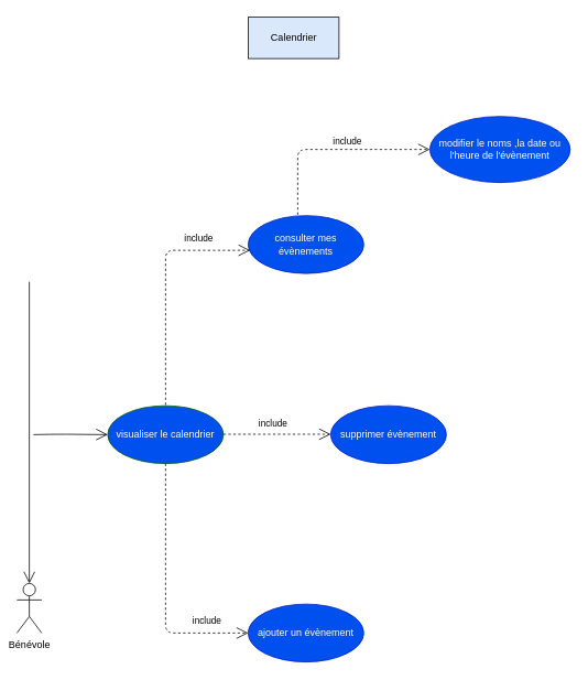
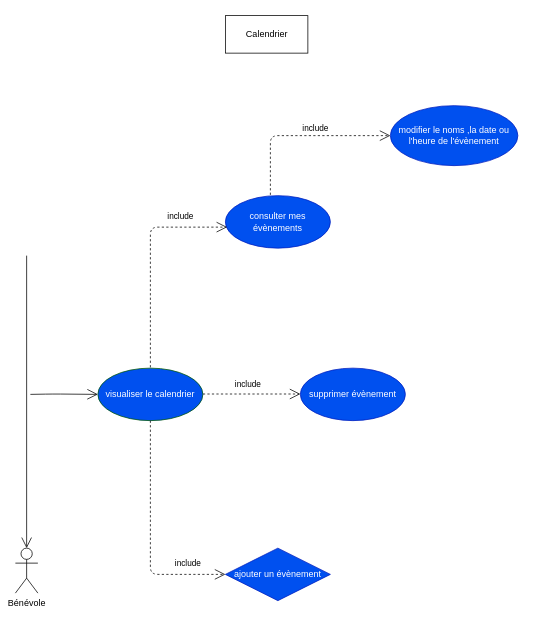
  <mxCell id="0" />
  <mxCell id="1" parent="0" />
- <mxCell id="2" value="Calendrier" style="html=1;fillColor=#dae8fc;" vertex="1" parent="1"><mxGeometry x="300" y="20" width="110" height="50" as="geometry" /></mxCell>
- <mxCell id="3" value="Bénévole" style="shape=umlActor;verticalLabelPosition=bottom;verticalAlign=top;html=1;" vertex="1" parent="1"><mxGeometry x="20" y="705" width="30" height="60" as="geometry" /></mxCell>
+ <mxCell id="2" value="Calendrier" style="html=1;" vertex="1" parent="1"><mxGeometry x="300" y="20" width="110" height="50" as="geometry" /></mxCell>
+ <mxCell id="3" value="Bénévole" style="shape=umlActor;verticalLabelPosition=bottom;verticalAlign=top;html=1;" vertex="1" parent="1"><mxGeometry x="20" y="730" width="30" height="60" as="geometry" /></mxCell>
  <mxCell id="4" value="" style="endArrow=open;endFill=1;endSize=12;html=1;entryX=0.5;entryY=0;entryDx=0;entryDy=0;entryPerimeter=0;" edge="1" parent="1" target="3"><mxGeometry width="160" relative="1" as="geometry"><mxPoint x="35" y="340" as="sourcePoint" /><mxPoint x="570" y="660" as="targetPoint" /></mxGeometry></mxCell>
  <mxCell id="5" value="visualiser le calendrier" style="ellipse;whiteSpace=wrap;html=1;fillColor=#0050ef;fontColor=#ffffff;strokeColor=#005700;" vertex="1" parent="1"><mxGeometry x="130" y="490" width="140" height="70" as="geometry" /></mxCell>
  <mxCell id="6" value="" style="endArrow=open;endFill=1;endSize=12;html=1;entryX=0;entryY=0.5;entryDx=0;entryDy=0;" edge="1" parent="1" target="5"><mxGeometry width="160" relative="1" as="geometry"><mxPoint x="40" y="525" as="sourcePoint" /><mxPoint x="120" y="524.5" as="targetPoint" /><Array as="points"><mxPoint x="70" y="524.5" /></Array></mxGeometry></mxCell>
  <mxCell id="7" value="consulter mes évènements" style="ellipse;whiteSpace=wrap;html=1;fillColor=#0050ef;fontColor=#ffffff;strokeColor=#001DBC;" vertex="1" parent="1"><mxGeometry x="300" y="260" width="140" height="70" as="geometry" /></mxCell>
  <mxCell id="8" value="supprimer évènement" style="ellipse;whiteSpace=wrap;html=1;fillColor=#0050ef;fontColor=#ffffff;strokeColor=#001DBC;" vertex="1" parent="1"><mxGeometry x="400" y="490" width="140" height="70" as="geometry" /></mxCell>
- <mxCell id="9" value="ajouter un évènement" style="ellipse;whiteSpace=wrap;html=1;fillColor=#0050ef;fontColor=#ffffff;strokeColor=#001DBC;" vertex="1" parent="1"><mxGeometry x="300" y="730" width="140" height="70" as="geometry" /></mxCell>
+ <mxCell id="9" value="ajouter un évènement" style="rhombus;whiteSpace=wrap;html=1;fillColor=#0050ef;fontColor=#ffffff;strokeColor=#001DBC;" vertex="1" parent="1"><mxGeometry x="300" y="730" width="140" height="70" as="geometry" /></mxCell>
  <mxCell id="10" value="include" style="endArrow=open;endSize=12;dashed=1;html=1;entryX=0.017;entryY=0.6;entryDx=0;entryDy=0;entryPerimeter=0;" edge="1" parent="1" target="7"><mxGeometry x="0.57" y="15" width="160" relative="1" as="geometry"><mxPoint x="200" y="489" as="sourcePoint" /><mxPoint x="360" y="489" as="targetPoint" /><Array as="points"><mxPoint x="200" y="302" /></Array><mxPoint as="offset" /></mxGeometry></mxCell>
  <mxCell id="11" value="include" style="endArrow=open;endSize=12;dashed=1;html=1;" edge="1" parent="1"><mxGeometry x="-0.077" y="15" width="160" relative="1" as="geometry"><mxPoint x="270" y="524.5" as="sourcePoint" /><mxPoint x="400" y="524.5" as="targetPoint" /><mxPoint y="1" as="offset" /></mxGeometry></mxCell>
  <mxCell id="12" value="include" style="endArrow=open;endSize=12;dashed=1;html=1;entryX=0;entryY=0.5;entryDx=0;entryDy=0;" edge="1" parent="1" target="9"><mxGeometry x="0.672" y="15" width="160" relative="1" as="geometry"><mxPoint x="200" y="560" as="sourcePoint" /><mxPoint x="360" y="560" as="targetPoint" /><Array as="points"><mxPoint x="200" y="765" /></Array><mxPoint as="offset" /></mxGeometry></mxCell>
  <mxCell id="13" value="modifier le noms ,la date ou l'heure de l'évènement" style="ellipse;whiteSpace=wrap;html=1;fillColor=#0050ef;fontColor=#ffffff;strokeColor=#001DBC;" vertex="1" parent="1"><mxGeometry x="520" y="140" width="170" height="80" as="geometry" /></mxCell>
  <mxCell id="14" value="include" style="endArrow=open;endSize=12;dashed=1;html=1;entryX=0;entryY=0.5;entryDx=0;entryDy=0;" edge="1" parent="1" target="13"><mxGeometry x="0.163" y="10" width="160" relative="1" as="geometry"><mxPoint x="360" y="259" as="sourcePoint" /><mxPoint x="520" y="259" as="targetPoint" /><Array as="points"><mxPoint x="360" y="180" /></Array><mxPoint as="offset" /></mxGeometry></mxCell>
